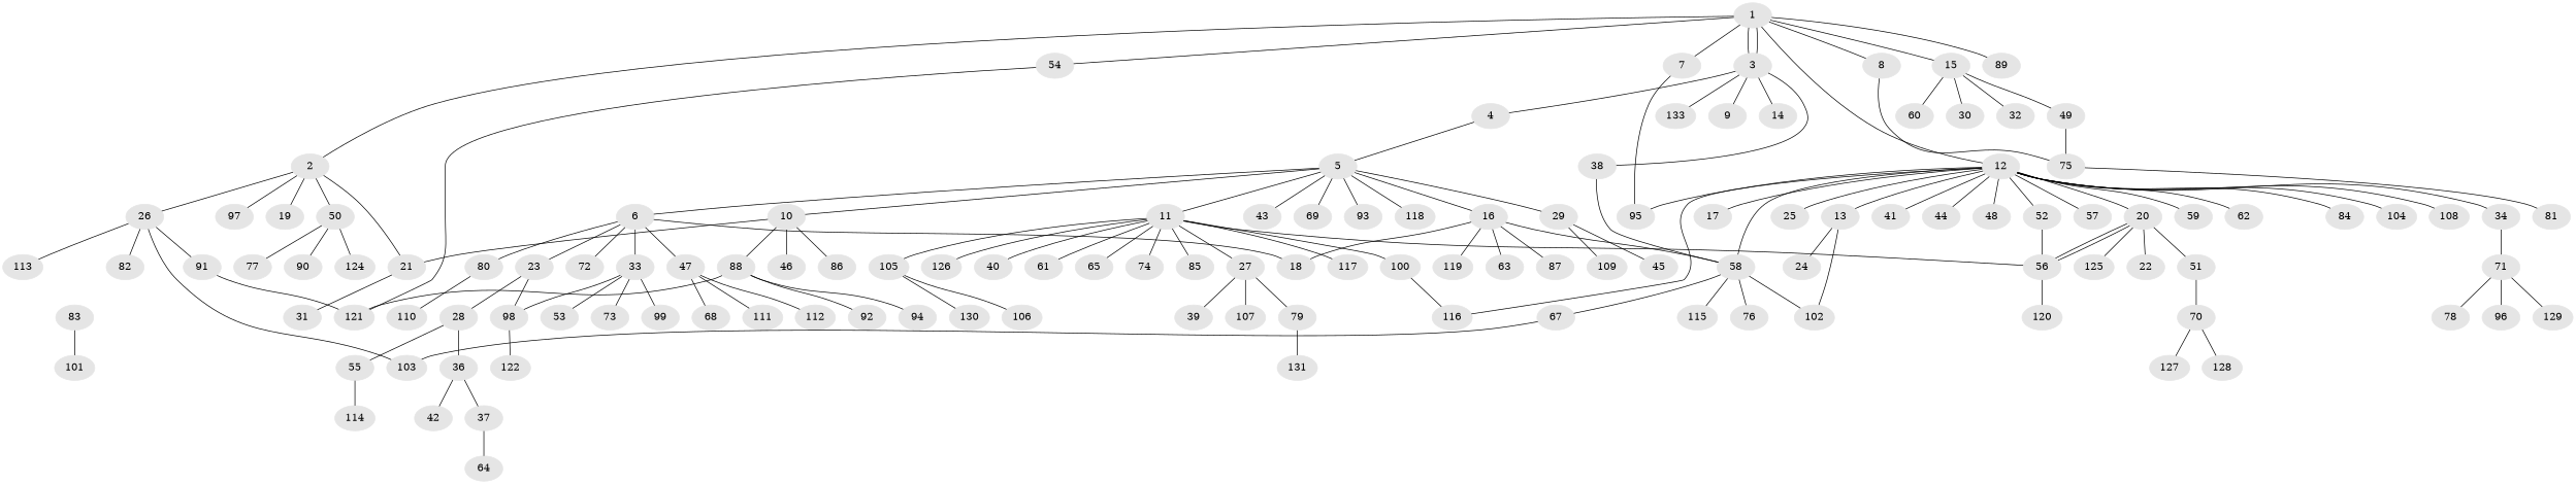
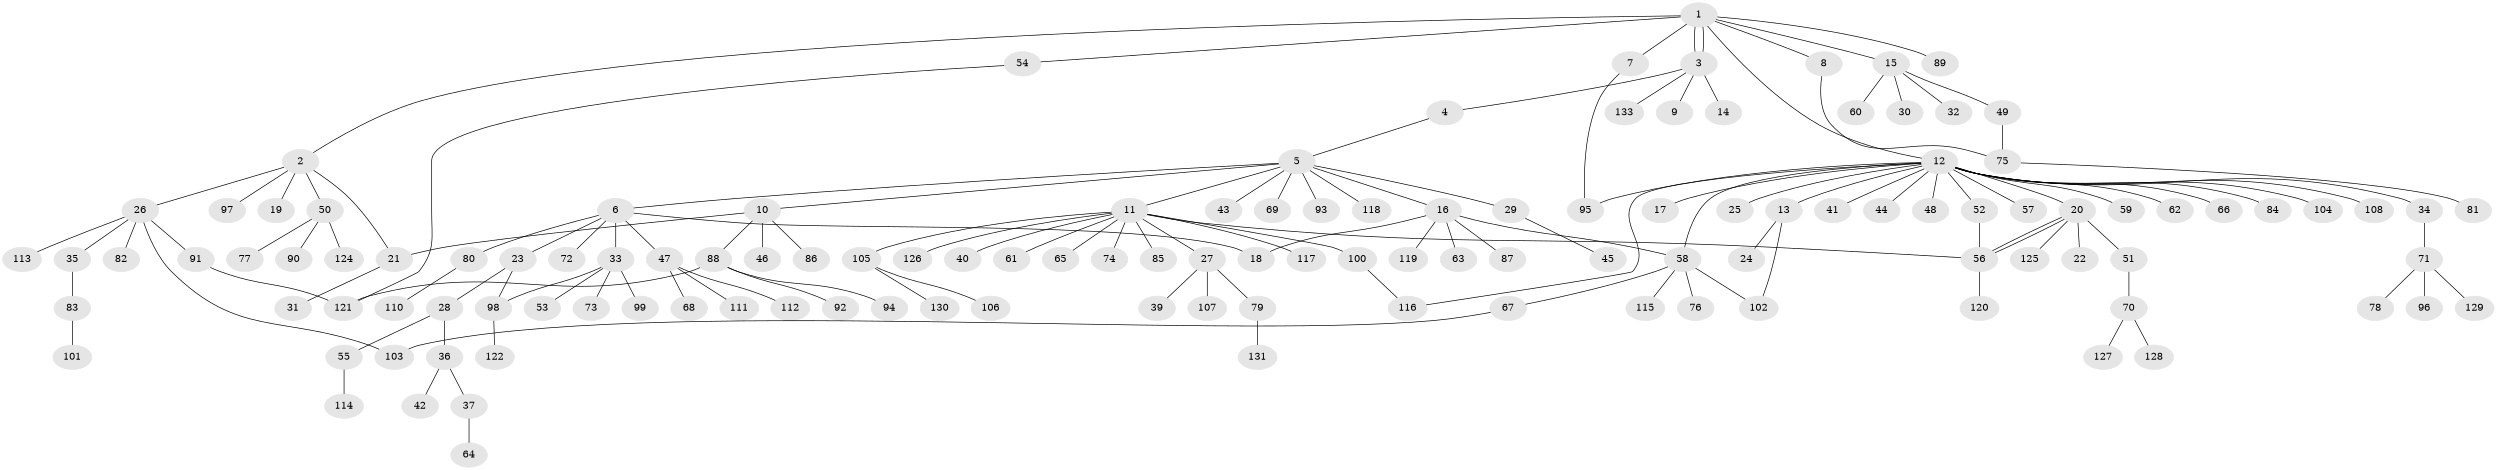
  graph {
    node [color=gray90 style=filled]
    1
    2
    3
    7
    8
    12
    15
    54
    89
    19
    21
    26
    50
    97
    4
    9
    14
-   38
    n19 [label=133]
    95
    75
    13
    17
    20
    25
    34
    41
    44
    48
    52
    57
    58
    59
    62
+   66
    84
    104
    108
    116
    30
    32
    49
    60
    121
    31
+   35
    82
    91
    103
    113
    77
    90
    124
    5
    6
    10
    11
    16
    29
    43
    69
    93
    118
    18
    23
    33
    47
    72
    80
    46
    86
    88
    27
    40
    56
    61
    65
    74
    85
    100
    105
    117
    126
    63
    87
    119
    45
-   109
    28
    98
    53
    73
    99
    68
    111
    112
    110
    81
    92
    94
    39
    79
    107
    120
    106
    130
    24
    102
    22
    51
    125
    71
    67
    76
    115
    70
    36
    55
    122
    83
    131
    37
    42
    114
    78
    96
    129
    101
    64
    127
    128
    1 -- 2
    1 -- 3
    1 -- 3
    1 -- 7
    1 -- 8
    1 -- 12
    1 -- 15
    1 -- 54
    1 -- 89
    2 -- 19
    2 -- 21
    2 -- 26
    2 -- 50
    2 -- 97
    3 -- 4
    3 -- 9
    3 -- 14
-   3 -- 38
    3 -- n19
    7 -- 95
    8 -- 75
    12 -- 95
    12 -- 13
    12 -- 17
    12 -- 20
    12 -- 25
    12 -- 34
    12 -- 41
    12 -- 44
    12 -- 48
    12 -- 52
    12 -- 57
    12 -- 58
    12 -- 59
    12 -- 62
+   12 -- 66
    12 -- 84
    12 -- 104
    12 -- 108
    12 -- 116
    15 -- 30
    15 -- 32
    15 -- 49
    15 -- 60
    54 -- 121
    21 -- 31
+   26 -- 35
    26 -- 82
    26 -- 91
    26 -- 103
    26 -- 113
    50 -- 77
    50 -- 90
    50 -- 124
    4 -- 5
-   38 -- 58
    75 -- 81
    13 -- 24
    13 -- 102
    20 -- 56
    20 -- 56
    20 -- 22
    20 -- 51
    20 -- 125
    34 -- 71
    52 -- 56
    58 -- 102
    58 -- 67
    58 -- 76
    58 -- 115
    49 -- 75
+   35 -- 83
    91 -- 121
    5 -- 6
    5 -- 10
    5 -- 11
    5 -- 16
    5 -- 29
    5 -- 43
    5 -- 69
    5 -- 93
    5 -- 118
    6 -- 18
    6 -- 23
    6 -- 33
    6 -- 47
    6 -- 72
    6 -- 80
    10 -- 21
    10 -- 46
    10 -- 86
    10 -- 88
    11 -- 27
    11 -- 40
    11 -- 56
    11 -- 61
    11 -- 65
    11 -- 74
    11 -- 85
    11 -- 100
    11 -- 105
    11 -- 117
    11 -- 126
    16 -- 58
    16 -- 18
    16 -- 63
    16 -- 87
    16 -- 119
    29 -- 45
-   29 -- 109
    23 -- 28
    23 -- 98
    33 -- 98
    33 -- 53
    33 -- 73
    33 -- 99
    47 -- 68
    47 -- 111
    47 -- 112
    80 -- 110
    88 -- 121
    88 -- 92
    88 -- 94
    27 -- 39
    27 -- 79
    27 -- 107
    56 -- 120
    100 -- 116
    105 -- 106
    105 -- 130
    28 -- 36
    28 -- 55
    98 -- 122
    79 -- 131
    51 -- 70
    71 -- 78
    71 -- 96
    71 -- 129
    67 -- 103
    70 -- 127
    70 -- 128
    36 -- 37
    36 -- 42
    55 -- 114
    83 -- 101
    37 -- 64
  }
